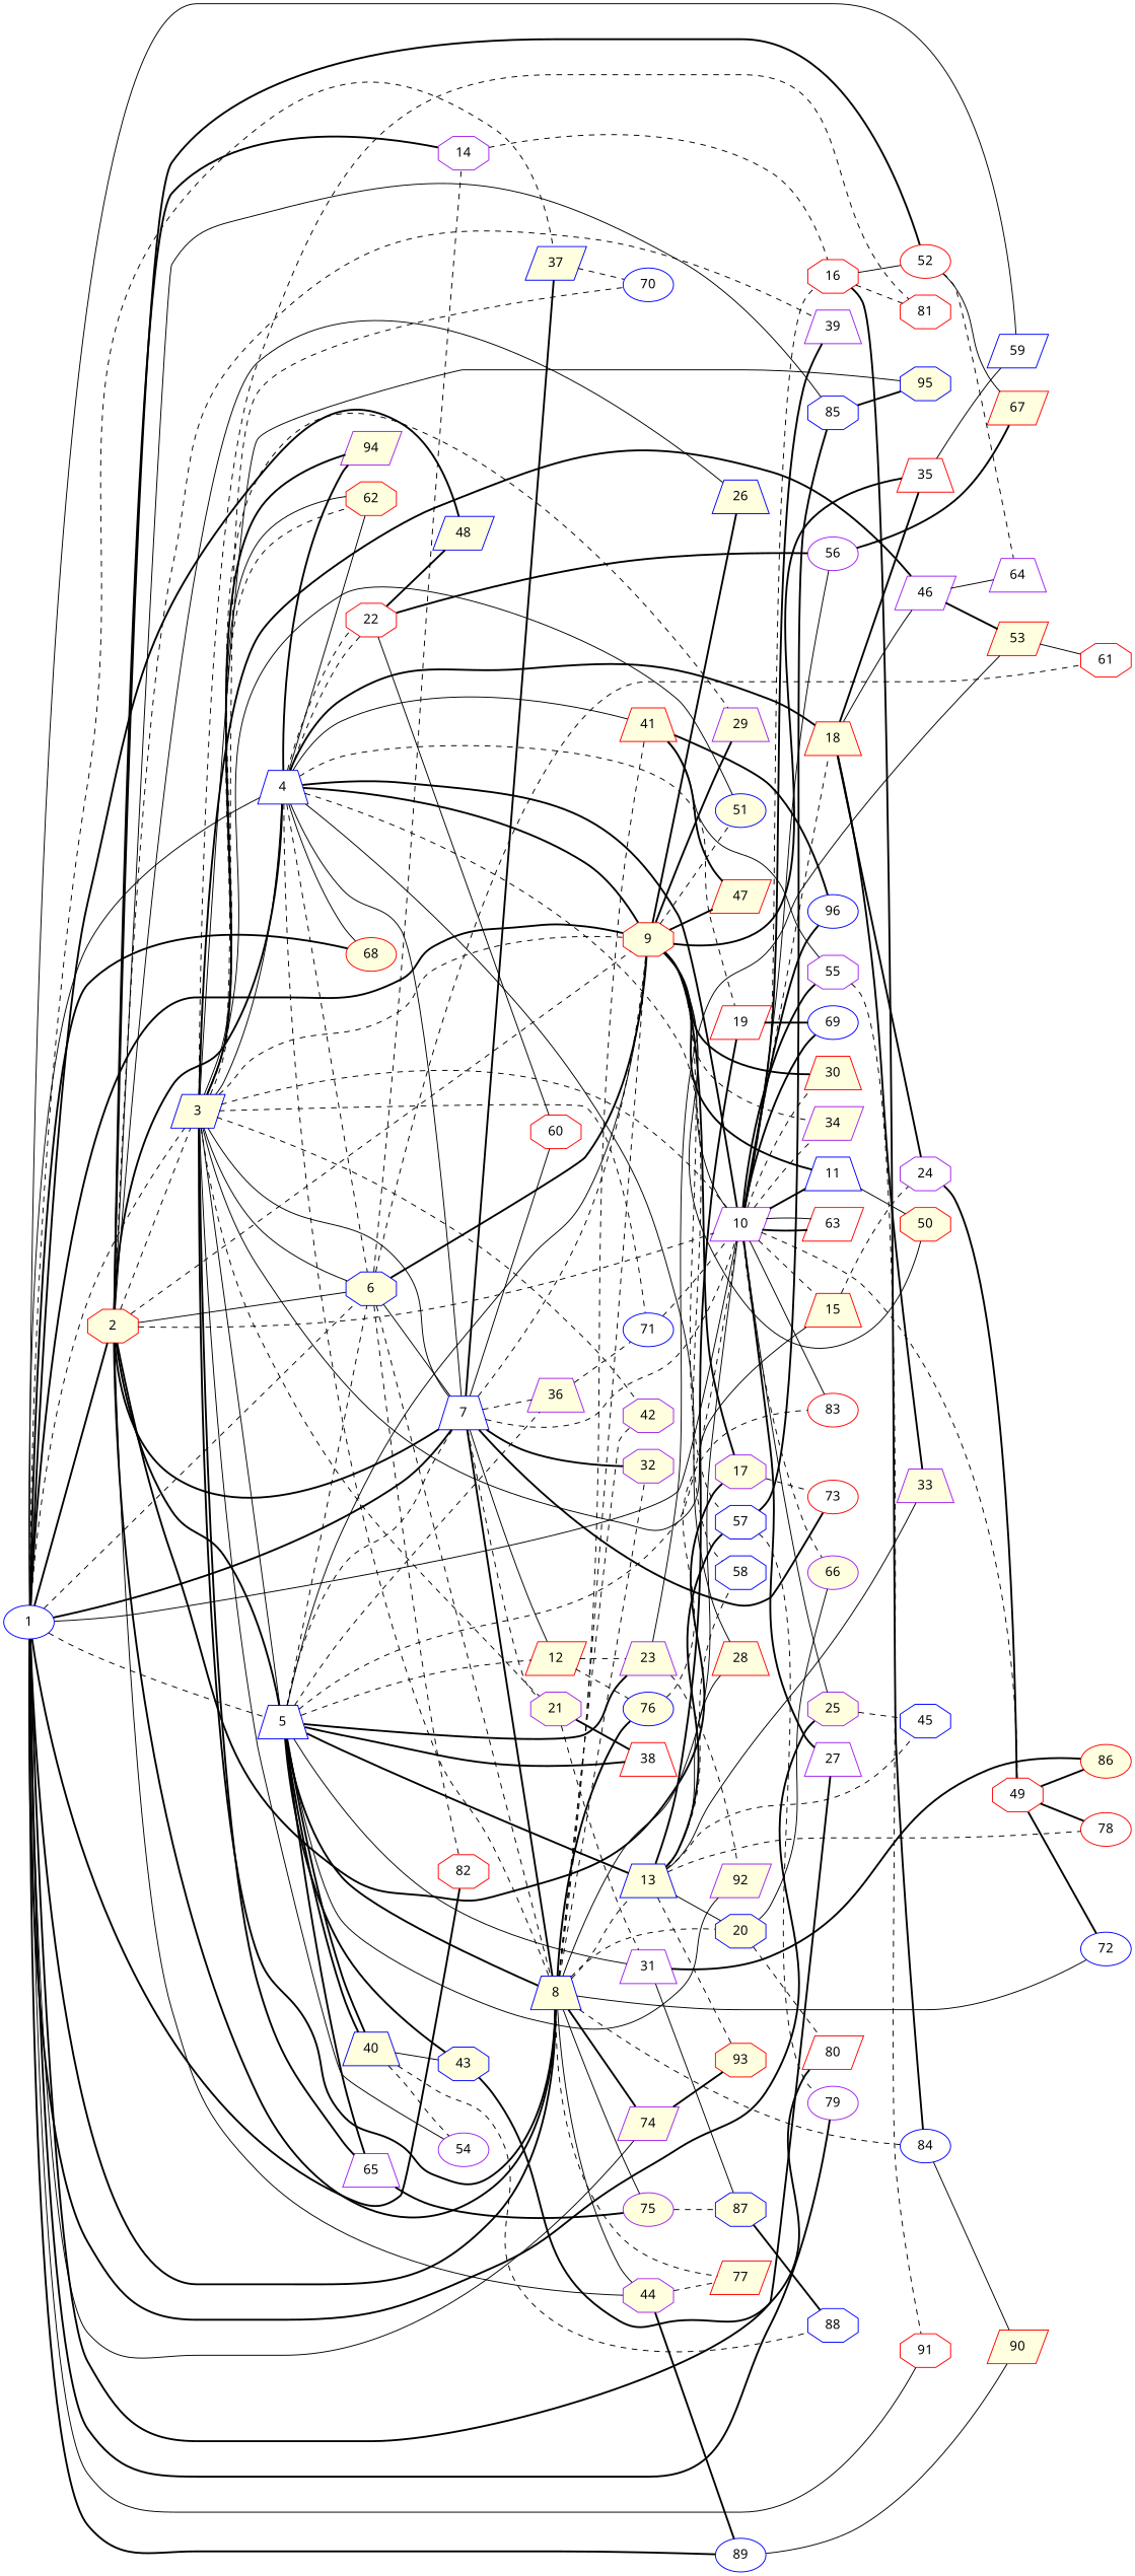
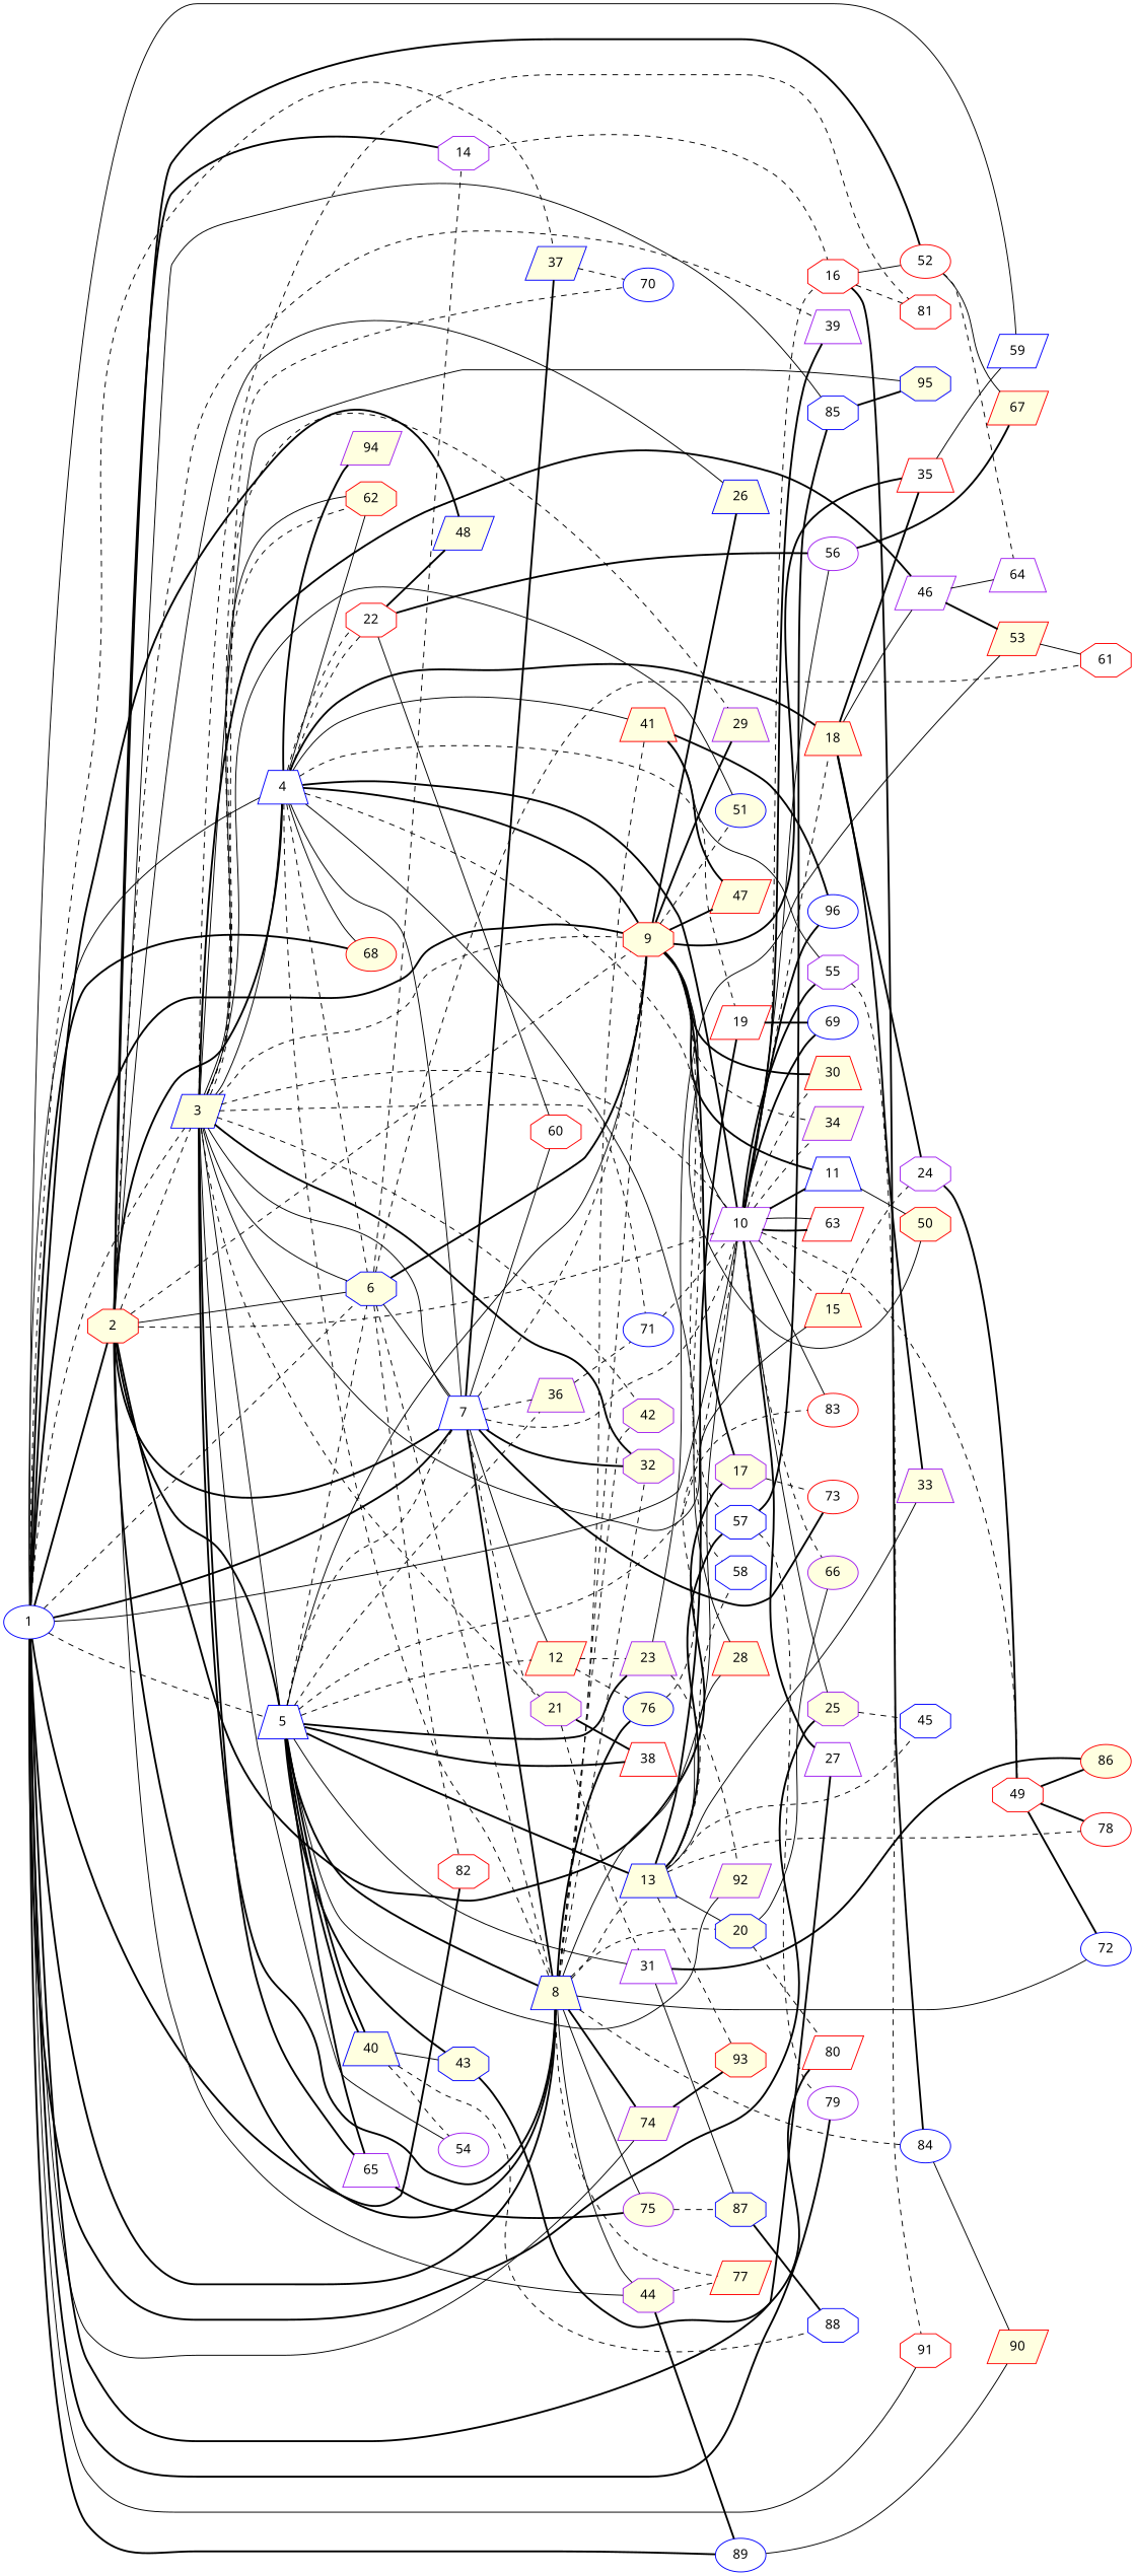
  graph {
    fontname="Noto Sans"
    rankdir=LR
    node [color=red fillcolor=white fontname="Noto Sans" shape=octagon style=filled]
    edge [fontname="Noto Sans" style=bold]
    1 [color=blue shape=ellipse]
    2 [fillcolor=lightyellow]
    3 [color=blue fillcolor=lightyellow shape=parallelogram]
    4 [color=blue shape=trapezium]
    5 [color=blue shape=trapezium]
    6 [color=blue fillcolor=lightyellow]
    7 [color=blue shape=trapezium]
    8 [color=blue fillcolor=lightyellow shape=trapezium]
    9 [fillcolor=lightyellow]
    10 [color=purple shape=parallelogram]
    25 [color=purple fillcolor=lightyellow]
    27 [color=purple shape=trapezium]
    37 [color=blue fillcolor=lightyellow shape=parallelogram]
    48 [color=blue fillcolor=lightyellow shape=parallelogram]
    59 [color=blue shape=parallelogram]
    68 [fillcolor=lightyellow shape=ellipse]
    74 [color=purple fillcolor=lightyellow shape=parallelogram]
    79 [color=purple shape=ellipse]
    82
    89 [color=blue shape=ellipse]
    91
    14 [color=purple]
    17 [color=purple fillcolor=lightyellow]
    26 [color=blue fillcolor=lightyellow shape=trapezium]
    39 [color=purple shape=trapezium]
    44 [color=purple fillcolor=lightyellow]
    52 [shape=ellipse]
    85 [color=blue]
    15 [fillcolor=lightyellow shape=trapezium]
    21 [color=purple fillcolor=lightyellow]
    29 [color=purple fillcolor=lightyellow shape=trapezium]
    42 [color=purple fillcolor=lightyellow]
    46 [color=purple shape=parallelogram]
    51 [color=blue fillcolor=lightyellow shape=ellipse]
    54 [color=purple shape=ellipse]
    62 [fillcolor=lightyellow]
    65 [color=purple shape=trapezium]
    70 [color=blue shape=ellipse]
    71 [color=blue shape=ellipse]
    81
    94 [color=purple fillcolor=lightyellow shape=parallelogram]
    95 [color=blue fillcolor=lightyellow]
    18 [fillcolor=lightyellow shape=trapezium]
    19 [shape=parallelogram]
    22
    28 [fillcolor=lightyellow shape=trapezium]
    41 [fillcolor=lightyellow shape=trapezium]
    58 [color=blue]
    12 [fillcolor=lightyellow shape=parallelogram]
    13 [color=blue fillcolor=lightyellow shape=trapezium]
    23 [color=purple fillcolor=lightyellow shape=trapezium]
    31 [color=purple shape=trapezium]
    36 [color=purple fillcolor=lightyellow shape=trapezium]
    38 [shape=trapezium]
    40 [color=blue fillcolor=lightyellow shape=trapezium]
    43 [color=blue fillcolor=lightyellow]
    92 [color=purple fillcolor=lightyellow shape=parallelogram]
    61
    32 [color=purple fillcolor=lightyellow]
    60
    73 [shape=ellipse]
    20 [color=blue fillcolor=lightyellow]
    72 [color=blue shape=ellipse]
    75 [color=purple fillcolor=lightyellow shape=ellipse]
    76 [color=blue fillcolor=lightyellow shape=ellipse]
    77 [fillcolor=lightyellow shape=parallelogram]
    84 [color=blue shape=ellipse]
    11 [color=blue shape=trapezium]
    30 [fillcolor=lightyellow shape=trapezium]
    34 [color=purple fillcolor=lightyellow shape=parallelogram]
    35 [shape=trapezium]
    47 [fillcolor=lightyellow shape=parallelogram]
    50 [fillcolor=lightyellow]
    57 [color=blue]
    16
    49
    55 [color=purple]
    56 [color=purple shape=ellipse]
    63 [shape=parallelogram]
    66 [color=purple fillcolor=lightyellow shape=ellipse]
    69 [color=blue shape=ellipse]
    83 [shape=ellipse]
    96 [color=blue shape=ellipse]
    45 [color=blue]
    93 [fillcolor=lightyellow]
    90 [fillcolor=lightyellow shape=parallelogram]
    64 [color=purple shape=trapezium]
    67 [fillcolor=lightyellow shape=parallelogram]
    24 [color=purple]
    53 [fillcolor=lightyellow shape=parallelogram]
    33 [color=purple fillcolor=lightyellow shape=trapezium]
    78 [shape=ellipse]
    86 [fillcolor=lightyellow shape=ellipse]
    87 [color=blue fillcolor=lightyellow]
    88 [color=blue]
    80 [shape=parallelogram]
    1 -- 2
    1 -- 3 [style=dashed]
    1 -- 4 [style=solid]
    1 -- 5 [style=dashed]
    1 -- 6 [style=dashed]
    1 -- 7
    1 -- 8
    1 -- 9
    1 -- 10 [style=solid]
    1 -- 25
    1 -- 27
    1 -- 37 [style=dashed]
    1 -- 48
    1 -- 59 [style=solid]
    1 -- 68
    1 -- 74 [style=solid]
    1 -- 79
    1 -- 82
    1 -- 89
    1 -- 91 [style=solid]
    2 -- 3 [style=dashed]
    2 -- 4
    2 -- 5
    2 -- 6 [style=solid]
    2 -- 7
    2 -- 8
    2 -- 9 [style=dashed]
    2 -- 10 [style=dashed]
    2 -- 14
    2 -- 17
    2 -- 26 [style=solid]
    2 -- 39 [style=dashed]
    2 -- 44 [style=solid]
    2 -- 52
    2 -- 85 [style=solid]
    3 -- 4 [style=solid]
    3 -- 5 [style=solid]
    3 -- 6 [style=solid]
    3 -- 7 [style=solid]
    3 -- 8
    3 -- 9 [style=dashed]
    3 -- 10 [style=dashed]
    3 -- 15 [style=solid]
    3 -- 21 [style=dashed]
    3 -- 29 [style=dashed]
    3 -- 42 [style=dashed]
    3 -- 46
    3 -- 51 [style=solid]
    3 -- 54 [style=solid]
    3 -- 62 [style=dashed]
    3 -- 62 [style=solid]
    3 -- 65
    3 -- 70 [style=dashed]
    3 -- 71 [style=dashed]
    3 -- 81 [style=dashed]
-   3 -- 94
+   3 -- 32
    3 -- 95 [style=solid]
    4 -- 6 [style=dashed]
    4 -- 7 [style=solid]
    4 -- 8 [style=dashed]
    4 -- 9
    4 -- 10
    4 -- 68 [style=solid]
    4 -- 62 [style=solid]
    4 -- 94
    4 -- 18
    4 -- 19 [style=dashed]
    4 -- 22 [style=dashed]
    4 -- 22 [style=dashed]
    4 -- 28 [style=solid]
    4 -- 41 [style=solid]
    4 -- 58 [style=dashed]
    5 -- 6 [style=dashed]
    5 -- 7 [style=dashed]
    5 -- 8
    5 -- 9 [style=solid]
    5 -- 10 [style=dashed]
    5 -- 65
    5 -- 12 [style=dashed]
    5 -- 13
    5 -- 23
    5 -- 31 [style=solid]
    5 -- 36 [style=dashed]
    5 -- 38
    5 -- 40
    5 -- 40
    5 -- 43
    5 -- 92 [style=solid]
    6 -- 7 [style=solid]
    6 -- 8 [style=dashed]
    6 -- 9
    6 -- 82 [style=dashed]
    6 -- 14 [style=dashed]
    6 -- 61 [style=dashed]
    7 -- 8
    7 -- 9 [style=dashed]
    7 -- 10 [style=dashed]
    7 -- 37
    7 -- 21 [style=dashed]
    7 -- 12 [style=solid]
    7 -- 36 [style=dashed]
    7 -- 32
    7 -- 60 [style=solid]
    7 -- 73
    8 -- 9 [style=dashed]
    8 -- 10 [style=solid]
    8 -- 74
    8 -- 44 [style=solid]
    8 -- 42 [style=dashed]
    8 -- 41 [style=dashed]
    8 -- 13 [style=dashed]
    8 -- 32 [style=dashed]
    8 -- 20 [style=dashed]
    8 -- 72 [style=solid]
    8 -- 75 [style=solid]
    8 -- 76
    8 -- 77 [style=dashed]
    8 -- 84 [style=dashed]
    9 -- 10 [style=solid]
    9 -- 17
    9 -- 26
    9 -- 29
    9 -- 51 [style=dashed]
    9 -- 11
    9 -- 30
    9 -- 34 [style=dashed]
    9 -- 35
    9 -- 47
    9 -- 50 [style=solid]
    9 -- 57 [style=dashed]
    10 -- 25 [style=solid]
    10 -- 27
    10 -- 39
    10 -- 15 [style=dashed]
    10 -- 18 [style=dashed]
    10 -- 11
    10 -- 30 [style=dashed]
    10 -- 34 [style=dashed]
    10 -- 16 [style=dashed]
    10 -- 49 [style=dashed]
    10 -- 55
    10 -- 56 [style=solid]
    10 -- 63
    10 -- 63 [style=solid]
    10 -- 66 [style=dashed]
    10 -- 69
    10 -- 83 [style=solid]
    10 -- 96
    25 -- 45 [style=dashed]
    37 -- 70 [style=dashed]
    74 -- 93
    89 -- 90 [style=solid]
    14 -- 16 [style=dashed]
    17 -- 73 [style=dashed]
    44 -- 89
    44 -- 77 [style=dashed]
    52 -- 64 [style=dashed]
    52 -- 67 [style=solid]
    85 -- 95
    15 -- 24 [style=dashed]
    21 -- 31 [style=dashed]
    21 -- 38
    46 -- 64 [style=solid]
    46 -- 53
    65 -- 75
    71 -- 10 [style=dashed]
    18 -- 46 [style=solid]
    18 -- 35
    18 -- 24
    18 -- 33
    19 -- 69
    22 -- 48
    22 -- 60 [style=solid]
    22 -- 56
    41 -- 47
    41 -- 55 [style=solid]
    41 -- 96
    12 -- 23 [style=dashed]
    12 -- 76 [style=dashed]
    13 -- 19
    13 -- 28 [style=solid]
    13 -- 58 [style=dashed]
    13 -- 20 [style=solid]
    13 -- 57
    13 -- 45 [style=dashed]
    13 -- 93 [style=dashed]
    13 -- 33 [style=solid]
    13 -- 78 [style=dashed]
    23 -- 92 [style=dashed]
    23 -- 53 [style=solid]
    31 -- 86
    31 -- 87 [style=solid]
    36 -- 71 [style=dashed]
    40 -- 54 [style=dashed]
    40 -- 43 [style=solid]
    40 -- 88 [style=dashed]
    43 -- 80
    20 -- 66 [style=solid]
    20 -- 80 [style=dashed]
    75 -- 87 [style=dashed]
    76 -- 83 [style=dashed]
    84 -- 90 [style=solid]
    11 -- 50 [style=solid]
    35 -- 59 [style=solid]
    57 -- 79 [style=dashed]
    57 -- 85
    16 -- 52 [style=solid]
    16 -- 81 [style=dashed]
    16 -- 84
    49 -- 72
    49 -- 78
    49 -- 86
    55 -- 91 [style=dashed]
    56 -- 67
    24 -- 49
    53 -- 61 [style=solid]
    87 -- 88
  }
